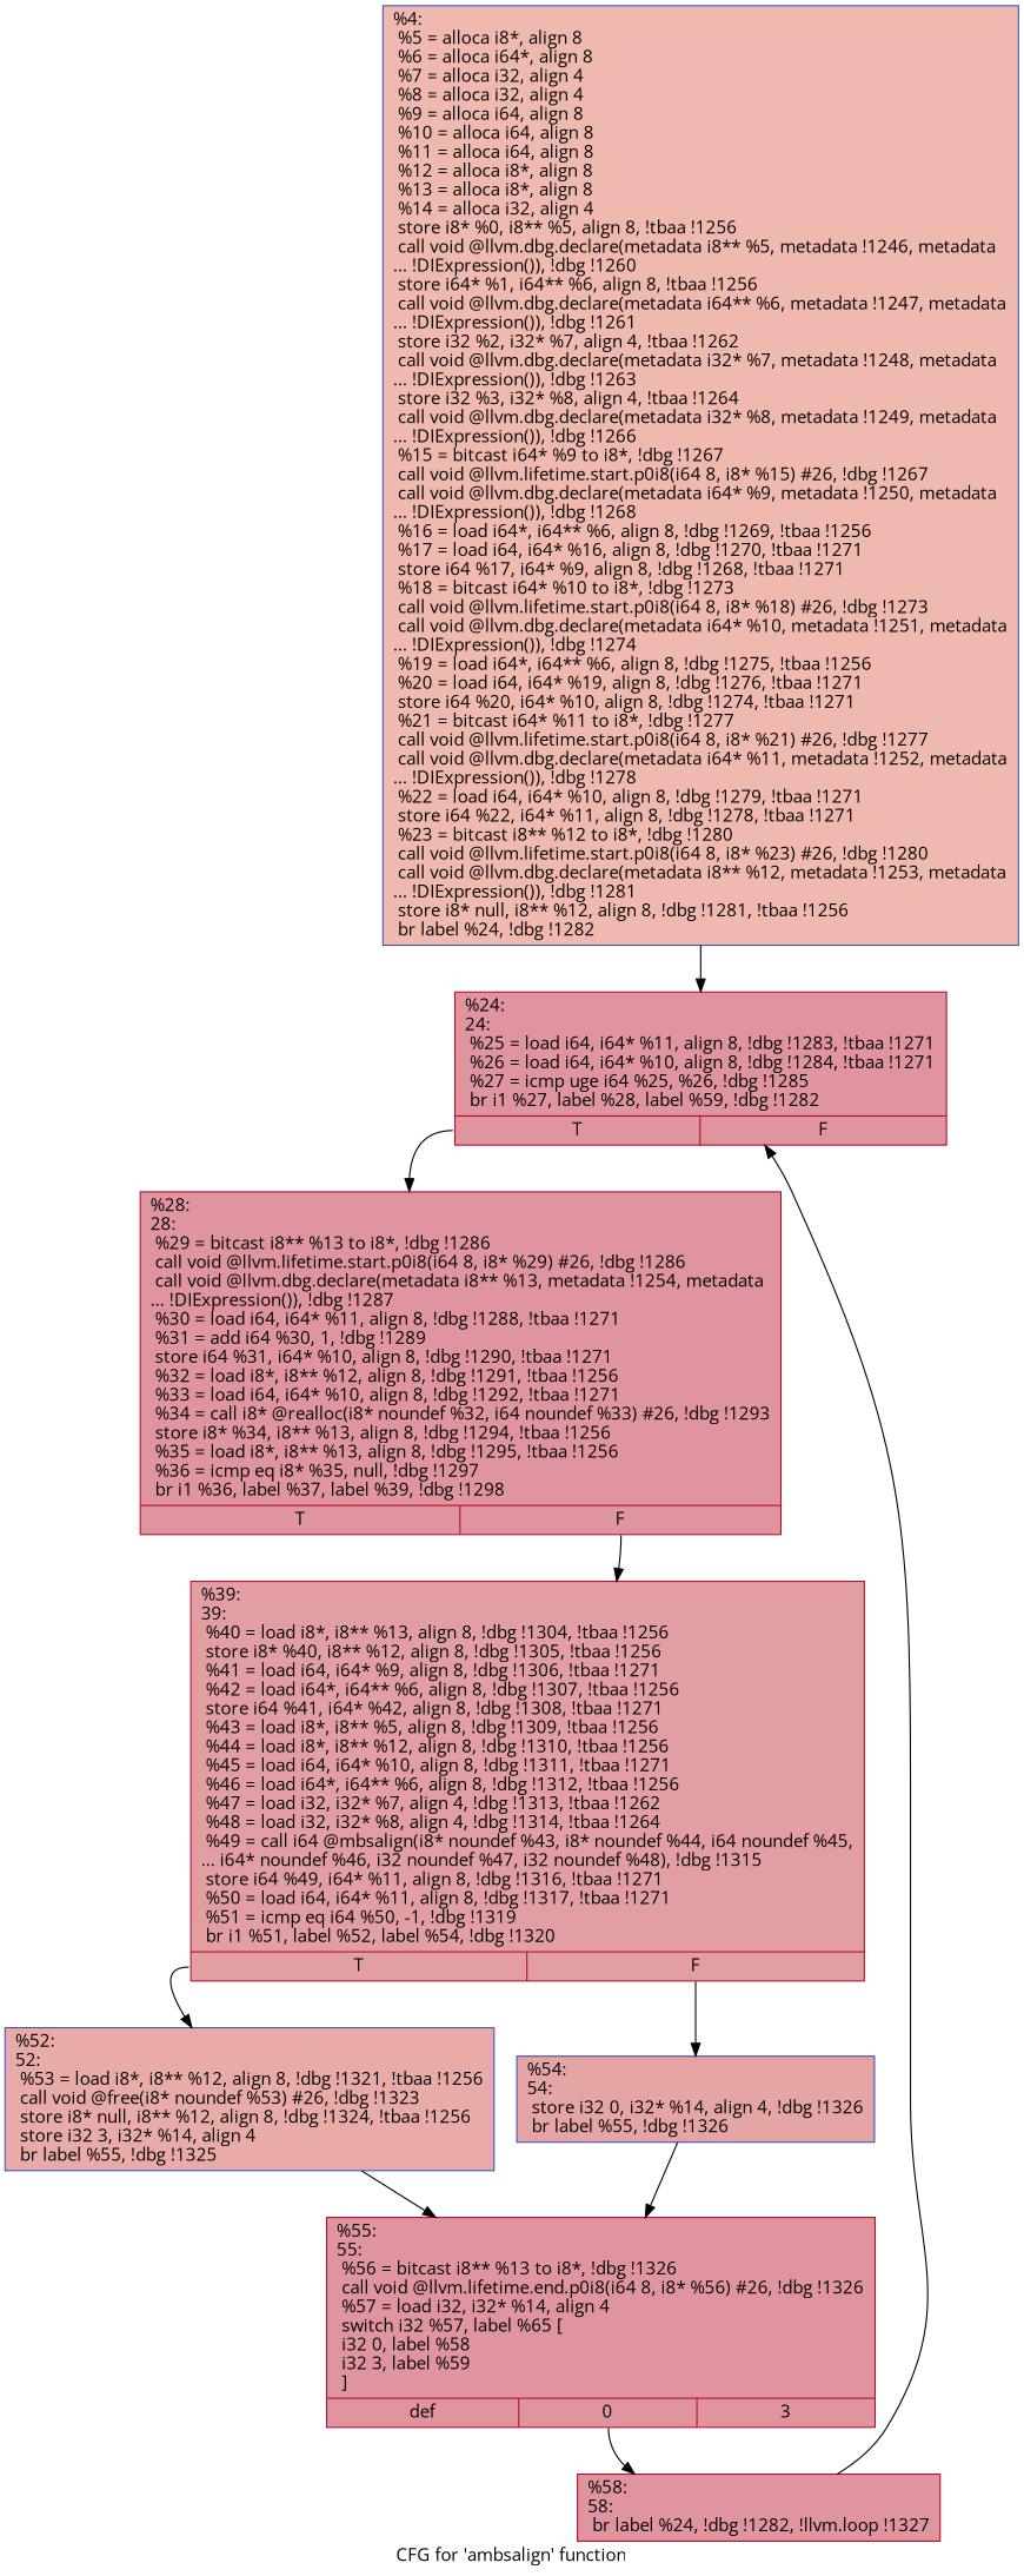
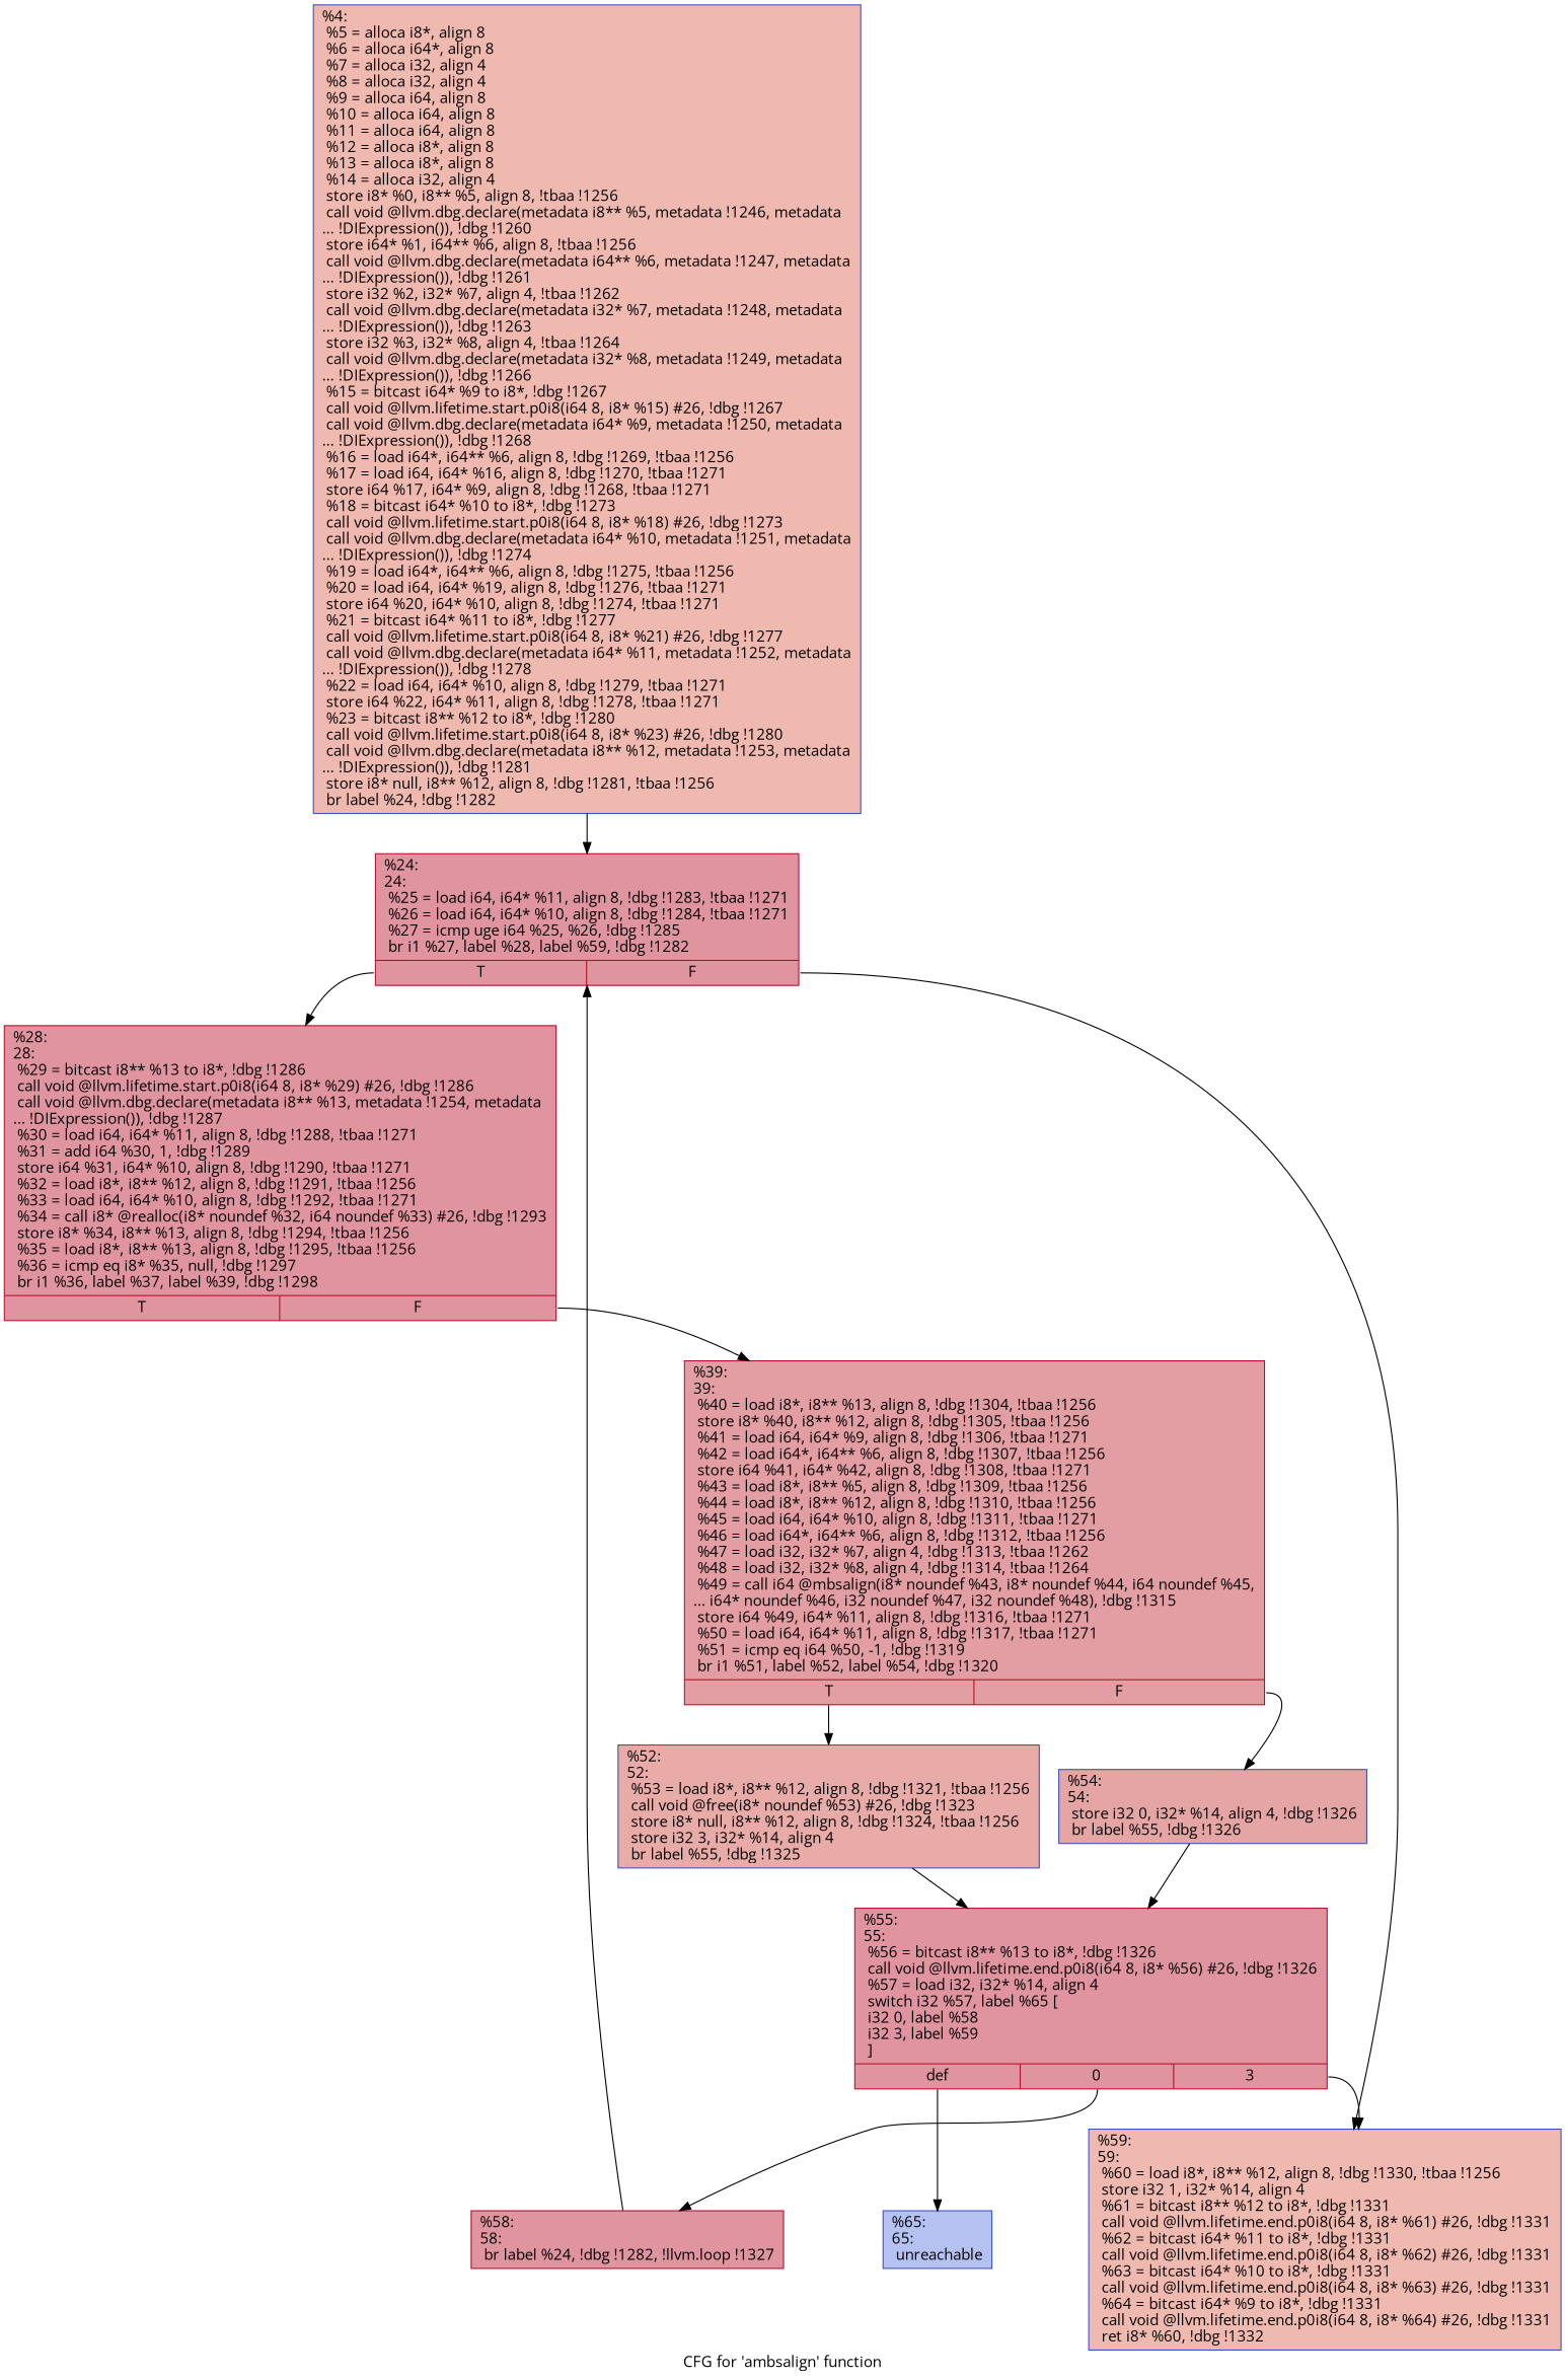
  digraph {
    fontname="Open Sans"
    label="CFG for 'ambsalign' function"
    node [color="#3d50c3ff" fillcolor="#b70d2870" fontname="Open Sans" shape=record style=filled]
    edge [fontname="Open Sans"]
    n1 [fillcolor="#de614d70" label="{%4:\l  %5 = alloca i8*, align 8\l  %6 = alloca i64*, align 8\l  %7 = alloca i32, align 4\l  %8 = alloca i32, align 4\l  %9 = alloca i64, align 8\l  %10 = alloca i64, align 8\l  %11 = alloca i64, align 8\l  %12 = alloca i8*, align 8\l  %13 = alloca i8*, align 8\l  %14 = alloca i32, align 4\l  store i8* %0, i8** %5, align 8, !tbaa !1256\l  call void @llvm.dbg.declare(metadata i8** %5, metadata !1246, metadata\l... !DIExpression()), !dbg !1260\l  store i64* %1, i64** %6, align 8, !tbaa !1256\l  call void @llvm.dbg.declare(metadata i64** %6, metadata !1247, metadata\l... !DIExpression()), !dbg !1261\l  store i32 %2, i32* %7, align 4, !tbaa !1262\l  call void @llvm.dbg.declare(metadata i32* %7, metadata !1248, metadata\l... !DIExpression()), !dbg !1263\l  store i32 %3, i32* %8, align 4, !tbaa !1264\l  call void @llvm.dbg.declare(metadata i32* %8, metadata !1249, metadata\l... !DIExpression()), !dbg !1266\l  %15 = bitcast i64* %9 to i8*, !dbg !1267\l  call void @llvm.lifetime.start.p0i8(i64 8, i8* %15) #26, !dbg !1267\l  call void @llvm.dbg.declare(metadata i64* %9, metadata !1250, metadata\l... !DIExpression()), !dbg !1268\l  %16 = load i64*, i64** %6, align 8, !dbg !1269, !tbaa !1256\l  %17 = load i64, i64* %16, align 8, !dbg !1270, !tbaa !1271\l  store i64 %17, i64* %9, align 8, !dbg !1268, !tbaa !1271\l  %18 = bitcast i64* %10 to i8*, !dbg !1273\l  call void @llvm.lifetime.start.p0i8(i64 8, i8* %18) #26, !dbg !1273\l  call void @llvm.dbg.declare(metadata i64* %10, metadata !1251, metadata\l... !DIExpression()), !dbg !1274\l  %19 = load i64*, i64** %6, align 8, !dbg !1275, !tbaa !1256\l  %20 = load i64, i64* %19, align 8, !dbg !1276, !tbaa !1271\l  store i64 %20, i64* %10, align 8, !dbg !1274, !tbaa !1271\l  %21 = bitcast i64* %11 to i8*, !dbg !1277\l  call void @llvm.lifetime.start.p0i8(i64 8, i8* %21) #26, !dbg !1277\l  call void @llvm.dbg.declare(metadata i64* %11, metadata !1252, metadata\l... !DIExpression()), !dbg !1278\l  %22 = load i64, i64* %10, align 8, !dbg !1279, !tbaa !1271\l  store i64 %22, i64* %11, align 8, !dbg !1278, !tbaa !1271\l  %23 = bitcast i8** %12 to i8*, !dbg !1280\l  call void @llvm.lifetime.start.p0i8(i64 8, i8* %23) #26, !dbg !1280\l  call void @llvm.dbg.declare(metadata i8** %12, metadata !1253, metadata\l... !DIExpression()), !dbg !1281\l  store i8* null, i8** %12, align 8, !dbg !1281, !tbaa !1256\l  br label %24, !dbg !1282\l}"]
    n2 [color="#b70d28ff" label="{%24:\l24:                                               \l  %25 = load i64, i64* %11, align 8, !dbg !1283, !tbaa !1271\l  %26 = load i64, i64* %10, align 8, !dbg !1284, !tbaa !1271\l  %27 = icmp uge i64 %25, %26, !dbg !1285\l  br i1 %27, label %28, label %59, !dbg !1282\l|{<s0>T|<s1>F}}"]
    n3 [color="#b70d28ff" label="{%28:\l28:                                               \l  %29 = bitcast i8** %13 to i8*, !dbg !1286\l  call void @llvm.lifetime.start.p0i8(i64 8, i8* %29) #26, !dbg !1286\l  call void @llvm.dbg.declare(metadata i8** %13, metadata !1254, metadata\l... !DIExpression()), !dbg !1287\l  %30 = load i64, i64* %11, align 8, !dbg !1288, !tbaa !1271\l  %31 = add i64 %30, 1, !dbg !1289\l  store i64 %31, i64* %10, align 8, !dbg !1290, !tbaa !1271\l  %32 = load i8*, i8** %12, align 8, !dbg !1291, !tbaa !1256\l  %33 = load i64, i64* %10, align 8, !dbg !1292, !tbaa !1271\l  %34 = call i8* @realloc(i8* noundef %32, i64 noundef %33) #26, !dbg !1293\l  store i8* %34, i8** %13, align 8, !dbg !1294, !tbaa !1256\l  %35 = load i8*, i8** %13, align 8, !dbg !1295, !tbaa !1256\l  %36 = icmp eq i8* %35, null, !dbg !1297\l  br i1 %36, label %37, label %39, !dbg !1298\l|{<s0>T|<s1>F}}"]
+   n4 [fillcolor="#de614d70" label="{%59:\l59:                                               \l  %60 = load i8*, i8** %12, align 8, !dbg !1330, !tbaa !1256\l  store i32 1, i32* %14, align 4\l  %61 = bitcast i8** %12 to i8*, !dbg !1331\l  call void @llvm.lifetime.end.p0i8(i64 8, i8* %61) #26, !dbg !1331\l  %62 = bitcast i64* %11 to i8*, !dbg !1331\l  call void @llvm.lifetime.end.p0i8(i64 8, i8* %62) #26, !dbg !1331\l  %63 = bitcast i64* %10 to i8*, !dbg !1331\l  call void @llvm.lifetime.end.p0i8(i64 8, i8* %63) #26, !dbg !1331\l  %64 = bitcast i64* %9 to i8*, !dbg !1331\l  call void @llvm.lifetime.end.p0i8(i64 8, i8* %64) #26, !dbg !1331\l  ret i8* %60, !dbg !1332\l}"]
    n5 [color="#b70d28ff" fillcolor="#be242e70" label="{%39:\l39:                                               \l  %40 = load i8*, i8** %13, align 8, !dbg !1304, !tbaa !1256\l  store i8* %40, i8** %12, align 8, !dbg !1305, !tbaa !1256\l  %41 = load i64, i64* %9, align 8, !dbg !1306, !tbaa !1271\l  %42 = load i64*, i64** %6, align 8, !dbg !1307, !tbaa !1256\l  store i64 %41, i64* %42, align 8, !dbg !1308, !tbaa !1271\l  %43 = load i8*, i8** %5, align 8, !dbg !1309, !tbaa !1256\l  %44 = load i8*, i8** %12, align 8, !dbg !1310, !tbaa !1256\l  %45 = load i64, i64* %10, align 8, !dbg !1311, !tbaa !1271\l  %46 = load i64*, i64** %6, align 8, !dbg !1312, !tbaa !1256\l  %47 = load i32, i32* %7, align 4, !dbg !1313, !tbaa !1262\l  %48 = load i32, i32* %8, align 4, !dbg !1314, !tbaa !1264\l  %49 = call i64 @mbsalign(i8* noundef %43, i8* noundef %44, i64 noundef %45,\l... i64* noundef %46, i32 noundef %47, i32 noundef %48), !dbg !1315\l  store i64 %49, i64* %11, align 8, !dbg !1316, !tbaa !1271\l  %50 = load i64, i64* %11, align 8, !dbg !1317, !tbaa !1271\l  %51 = icmp eq i64 %50, -1, !dbg !1319\l  br i1 %51, label %52, label %54, !dbg !1320\l|{<s0>T|<s1>F}}"]
    n6 [fillcolor="#cc403a70" label="{%52:\l52:                                               \l  %53 = load i8*, i8** %12, align 8, !dbg !1321, !tbaa !1256\l  call void @free(i8* noundef %53) #26, !dbg !1323\l  store i8* null, i8** %12, align 8, !dbg !1324, !tbaa !1256\l  store i32 3, i32* %14, align 4\l  br label %55, !dbg !1325\l}"]
    n7 [fillcolor="#c5333470" label="{%54:\l54:                                               \l  store i32 0, i32* %14, align 4, !dbg !1326\l  br label %55, !dbg !1326\l}"]
    n8 [color="#b70d28ff" label="{%55:\l55:                                               \l  %56 = bitcast i8** %13 to i8*, !dbg !1326\l  call void @llvm.lifetime.end.p0i8(i64 8, i8* %56) #26, !dbg !1326\l  %57 = load i32, i32* %14, align 4\l  switch i32 %57, label %65 [\l    i32 0, label %58\l    i32 3, label %59\l  ]\l|{<s0>def|<s1>0|<s2>3}}"]
+   n9 [fillcolor="#5572df70" label="{%65:\l65:                                               \l  unreachable\l}"]
    n10 [color="#b70d28ff" label="{%58:\l58:                                               \l  br label %24, !dbg !1282, !llvm.loop !1327\l}"]
    n1 -> n2
    n2 -> n3 [tailport=s0]
+   n2 -> n4 [tailport=s1]
    n3 -> n5 [tailport=s1]
    n5 -> n6 [tailport=s0]
    n5 -> n7 [tailport=s1]
    n6 -> n8
    n7 -> n8
+   n8 -> n4 [tailport=s2]
+   n8 -> n9 [tailport=s0]
    n8 -> n10 [tailport=s1]
    n10 -> n2
  }
